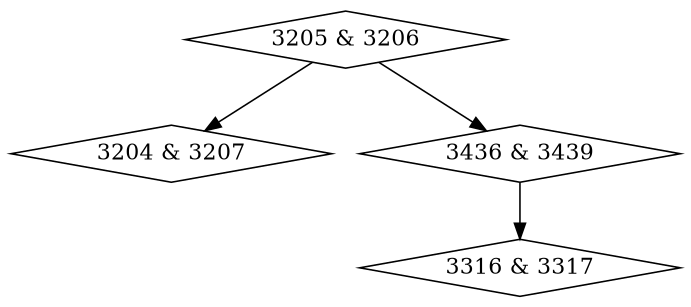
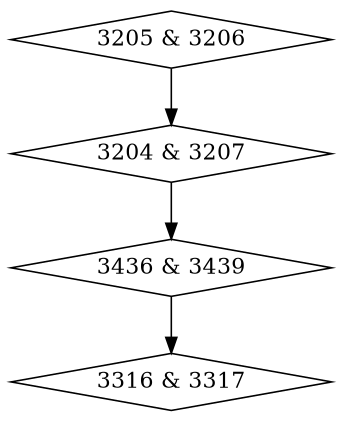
  digraph {
    node [shape=diamond]
    n1 [label="3204 & 3207"]
    n2 [label="3205 & 3206"]
    n3 [label="3436 & 3439"]
    n4 [label="3316 & 3317"]
    n2 -> n1
-   n2 -> n3
+   n1 -> n3
    n3 -> n4
  }
